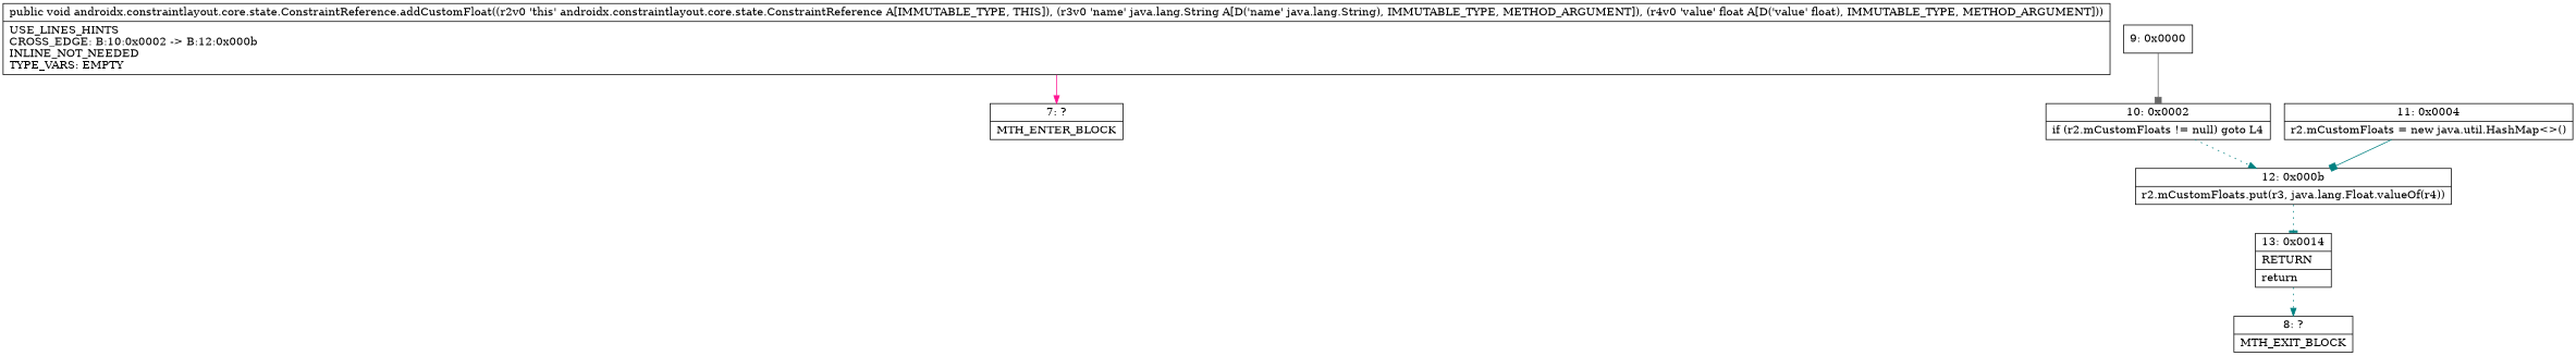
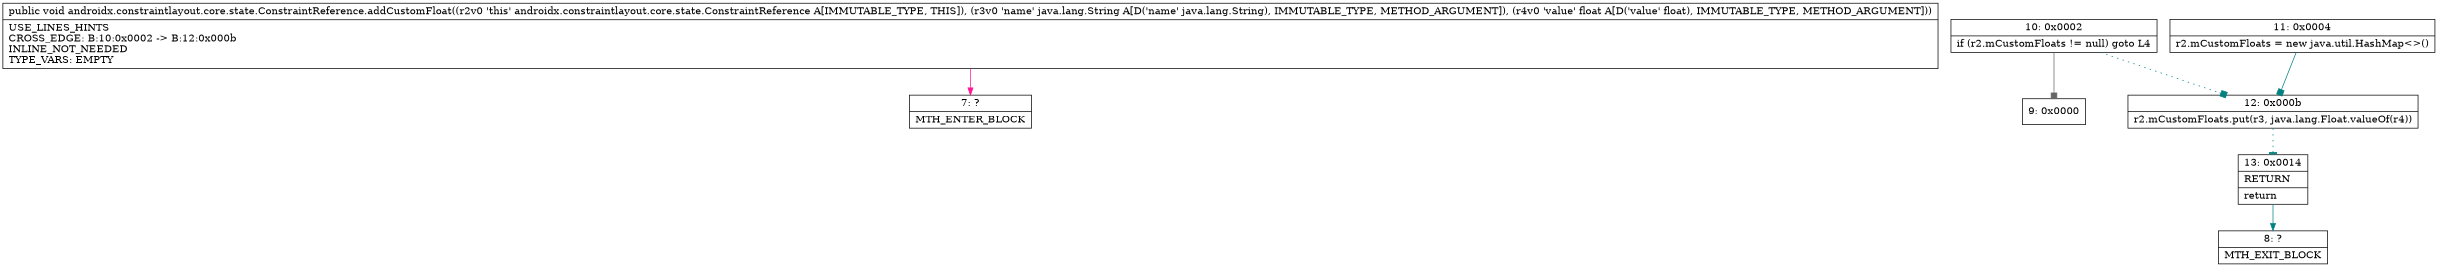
  digraph {
    node [shape=record]
    edge [arrowhead=normal color=teal style=solid]
    n1 [label="{7\:\ ?|MTH_ENTER_BLOCK\l}"]
    n2 [label="{9\:\ 0x0000}"]
    n3 [label="{10\:\ 0x0002|if (r2.mCustomFloats != null) goto L4\l}"]
    n4 [label="{12\:\ 0x000b|r2.mCustomFloats.put(r3, java.lang.Float.valueOf(r4))\l}"]
    n5 [label="{11\:\ 0x0004|r2.mCustomFloats = new java.util.HashMap\<\>()\l}"]
    n6 [label="{13\:\ 0x0014|RETURN\l|return\l}"]
    n7 [label="{8\:\ ?|MTH_EXIT_BLOCK\l}"]
    n8 [label="{public void androidx.constraintlayout.core.state.ConstraintReference.addCustomFloat((r2v0 'this' androidx.constraintlayout.core.state.ConstraintReference A[IMMUTABLE_TYPE, THIS]), (r3v0 'name' java.lang.String A[D('name' java.lang.String), IMMUTABLE_TYPE, METHOD_ARGUMENT]), (r4v0 'value' float A[D('value' float), IMMUTABLE_TYPE, METHOD_ARGUMENT]))  | USE_LINES_HINTS\lCROSS_EDGE: B:10:0x0002 \-\> B:12:0x000b\lINLINE_NOT_NEEDED\lTYPE_VARS: EMPTY\l}"]
-   n2 -> n3 [arrowhead=box color=gray40]
-   n3 -> n4 [style=dotted]
+   n3 -> n2 [arrowhead=box color=gray40]
+   n3 -> n4 [arrowhead=box style=dotted]
    n4 -> n6 [arrowhead=tee style=dotted]
    n5 -> n4 [arrowhead=box]
-   n6 -> n7 [style=dotted]
+   n6 -> n7
    n8 -> n1 [color=deeppink]
  }
